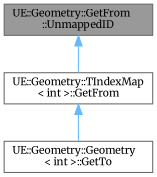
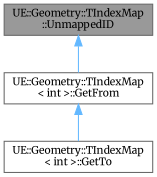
  digraph {
    fontname=Merriweather
    rankdir=TB
    node [color=grey40 fillcolor=white fontname=Merriweather fontsize=10 shape=box style=filled]
    edge [color=steelblue1 dir=back fontname=Merriweather fontsize=10 labelfontname=Helvetica labelfontsize=10 style=solid]
-   n1 [color=gray40 fillcolor=grey60 fontcolor=black height=0.2 label="UE::Geometry::GetFrom\l::UnmappedID" width=0.4]
+   n1 [color=gray40 fillcolor=grey60 fontcolor=black height=0.2 label="UE::Geometry::TIndexMap\l::UnmappedID" width=0.4]
    n2 [height=0.2 label="UE::Geometry::TIndexMap\l\< int \>::GetFrom" width=0.4]
-   n3 [height=0.2 label="UE::Geometry::Geometry\l\< int \>::GetTo" width=0.4]
+   n3 [height=0.2 label="UE::Geometry::TIndexMap\l\< int \>::GetTo" width=0.4]
    n1 -> n2
    n2 -> n3
  }
